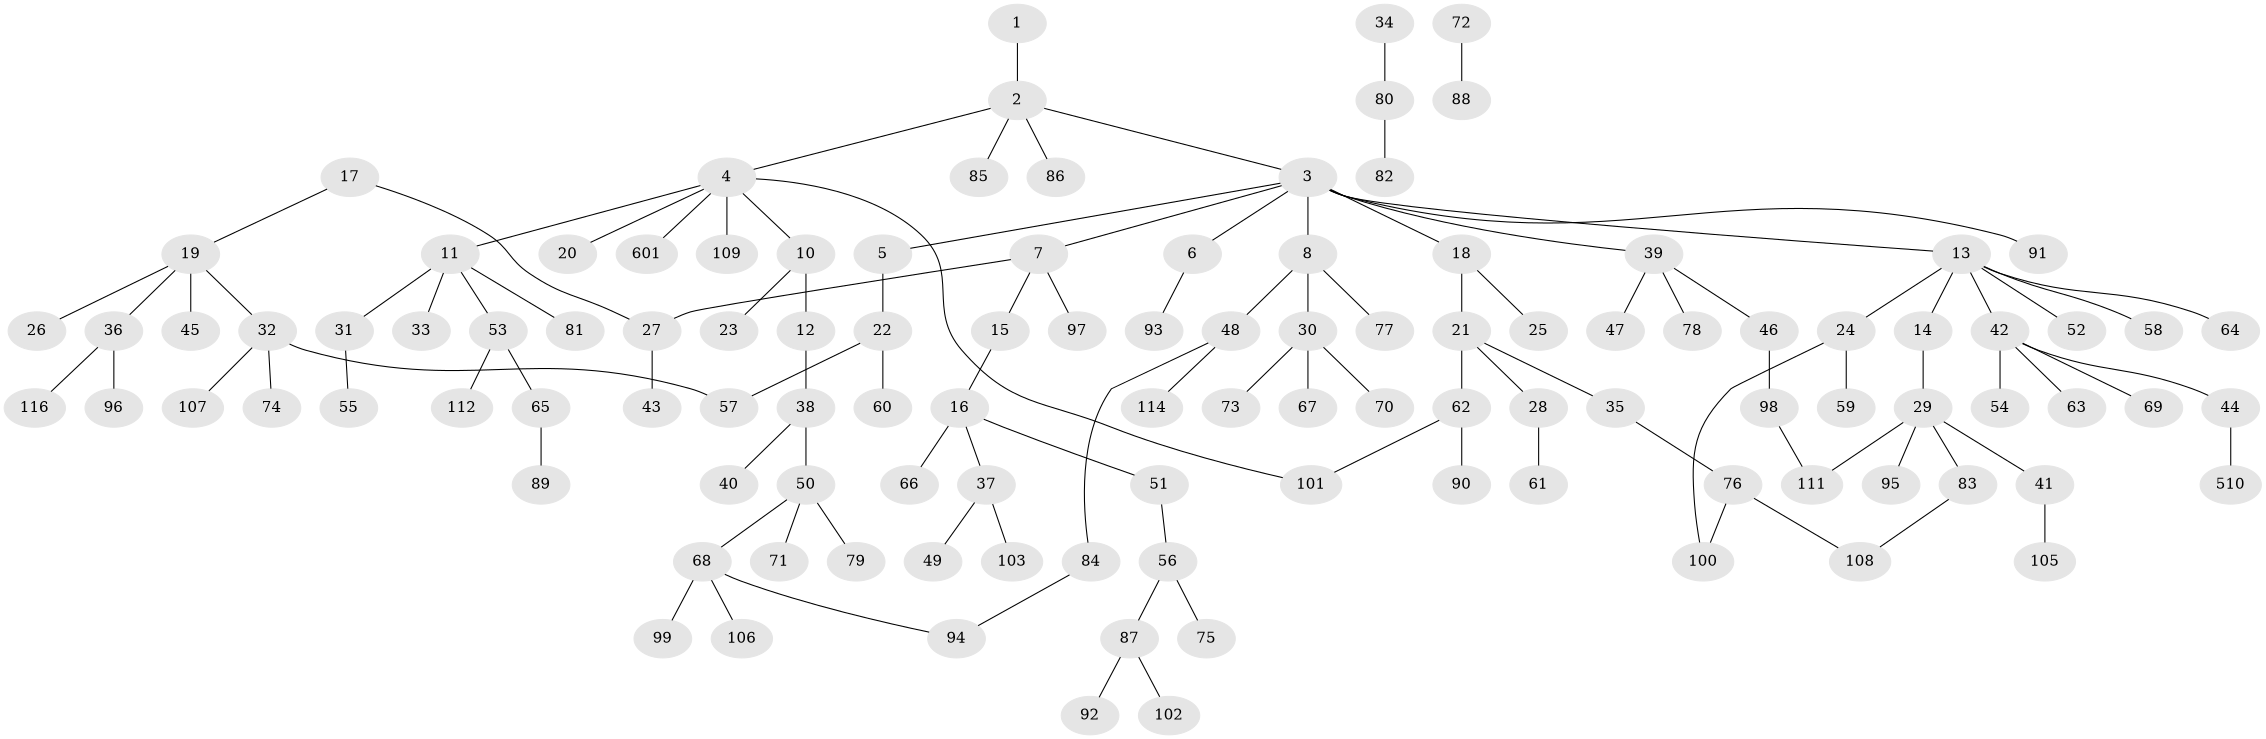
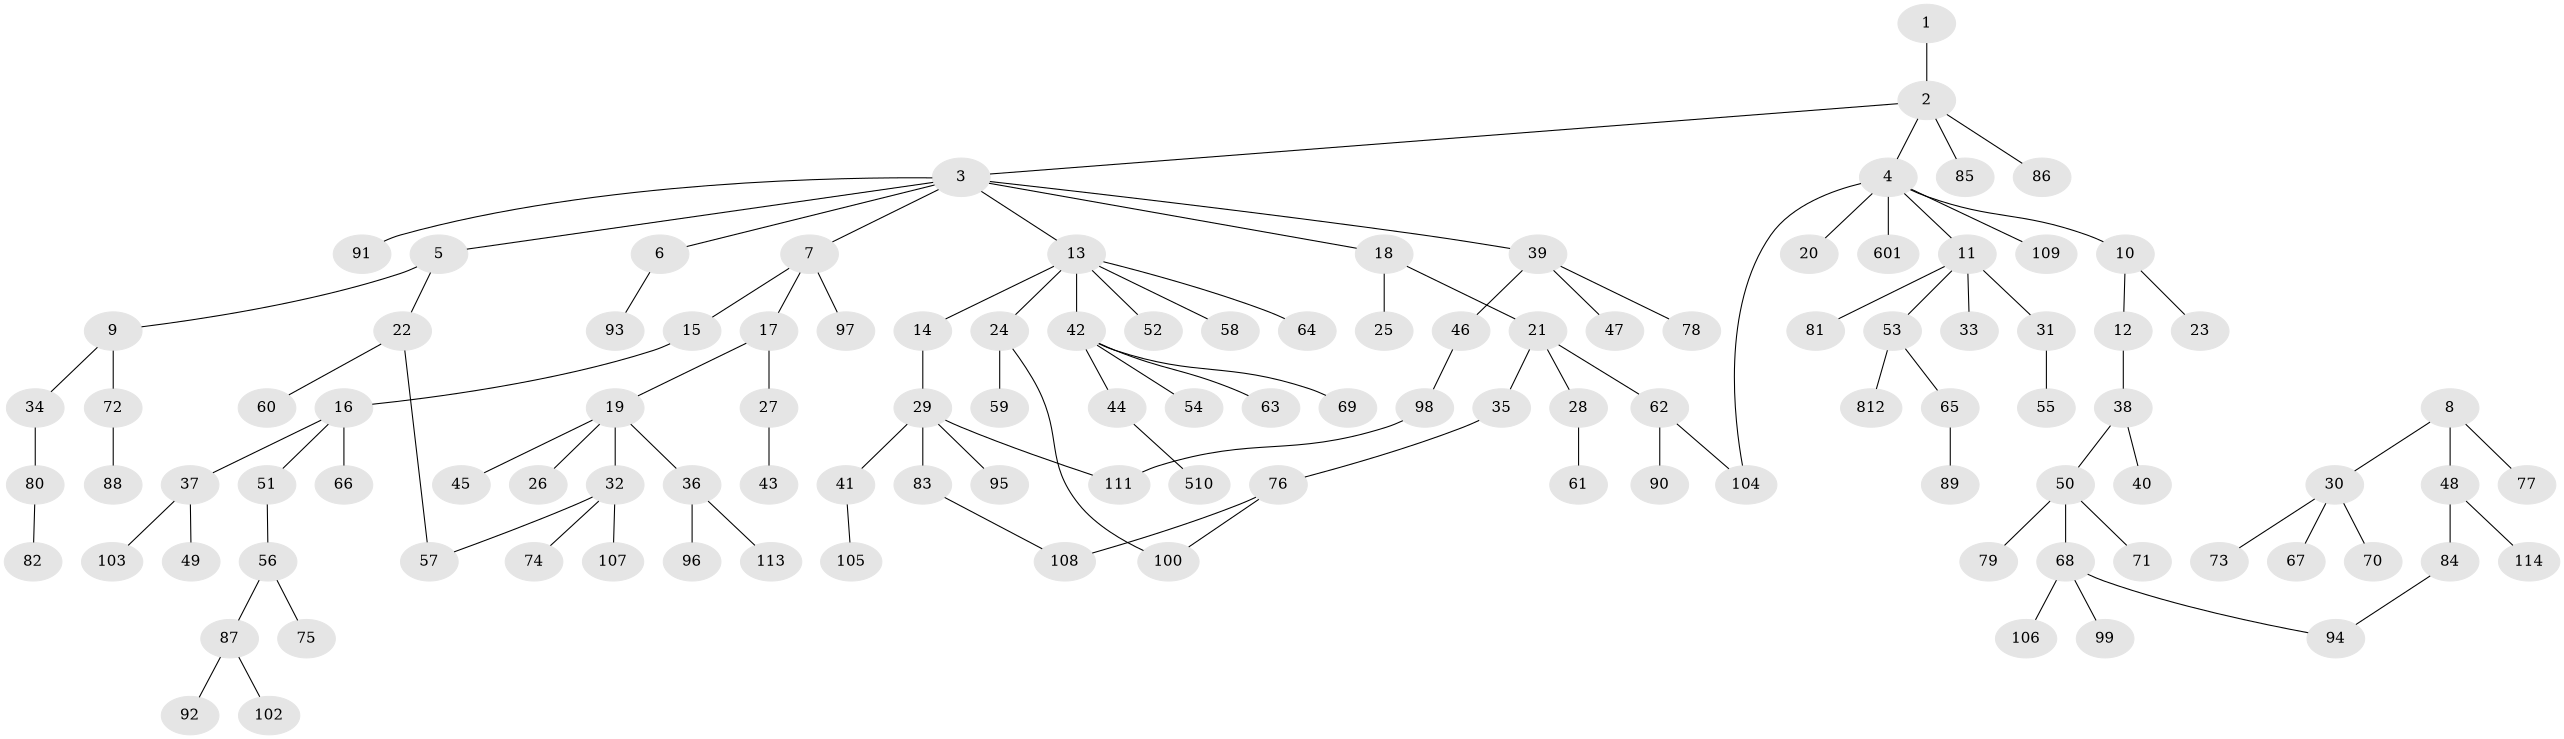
  graph {
    node [color=gray90 style=filled]
    1
    2
    3
    4
    85
    86
    5
    6
    7
    8
    13
    18
    39
    91
    10
    11
    20
    n18 [label=601]
-   104 [label=101]
+   104
    109
+   9
    22
    93
    15
    17
    97
    30
    48
    77
    14
    24
    42
    52
    58
    64
    21
    25
    46
    47
    78
    12
    23
    31
    33
    53
    81
    34
    72
    57
    60
    16
    19
    27
    67
    70
    73
    84
    114
    80
    88
    38
    55
    65
-   112
+   112 [label=812]
    40
    50
    29
    59
    100
    44
    54
    63
    69
    41
    83
    95
    111
    37
    51
    66
    49
    103
    56
    26
    32
    36
    45
    43
    28
    35
    62
    74
    107
    96
-   113 [label=116]
+   113
    61
    76
    90
    105
    108
    82
    68
    71
    79
    98
    n106 [label=510]
    94
    99
    106
    75
    87
    89
    92
    102
    1 -- 2
    2 -- 3
    2 -- 4
    2 -- 85
    2 -- 86
    3 -- 5
    3 -- 6
    3 -- 7
-   3 -- 8
    3 -- 13
    3 -- 18
    3 -- 39
    3 -- 91
    4 -- 10
    4 -- 11
    4 -- 20
    4 -- n18
    4 -- 104
    4 -- 109
+   5 -- 9
    5 -- 22
    6 -- 93
    7 -- 15
-   7 -- 27
+   7 -- 17
    7 -- 97
    8 -- 30
    8 -- 48
    8 -- 77
    13 -- 14
    13 -- 24
    13 -- 42
    13 -- 52
    13 -- 58
    13 -- 64
    18 -- 21
    18 -- 25
    39 -- 46
    39 -- 47
    39 -- 78
    10 -- 12
    10 -- 23
    11 -- 31
    11 -- 33
    11 -- 53
    11 -- 81
+   9 -- 34
+   9 -- 72
    22 -- 57
    22 -- 60
    15 -- 16
    17 -- 19
    17 -- 27
    30 -- 67
    30 -- 70
    30 -- 73
    48 -- 84
    48 -- 114
    14 -- 29
    24 -- 59
    24 -- 100
    42 -- 44
    42 -- 54
    42 -- 63
    42 -- 69
    21 -- 28
    21 -- 35
    21 -- 62
    46 -- 98
    12 -- 38
    31 -- 55
    53 -- 65
    53 -- 112
    34 -- 80
    72 -- 88
    16 -- 37
    16 -- 51
    16 -- 66
    19 -- 26
    19 -- 32
    19 -- 36
    19 -- 45
    27 -- 43
    84 -- 94
    80 -- 82
    38 -- 40
    38 -- 50
    65 -- 89
    50 -- 68
    50 -- 71
    50 -- 79
    29 -- 41
    29 -- 83
    29 -- 95
    29 -- 111
    44 -- n106
    41 -- 105
    83 -- 108
    37 -- 49
    37 -- 103
    51 -- 56
    56 -- 75
    56 -- 87
    32 -- 57
    32 -- 74
    32 -- 107
    36 -- 96
    36 -- 113
    28 -- 61
    35 -- 76
    62 -- 104
    62 -- 90
    76 -- 100
    76 -- 108
    68 -- 94
    68 -- 99
    68 -- 106
    98 -- 111
    87 -- 92
    87 -- 102
  }
